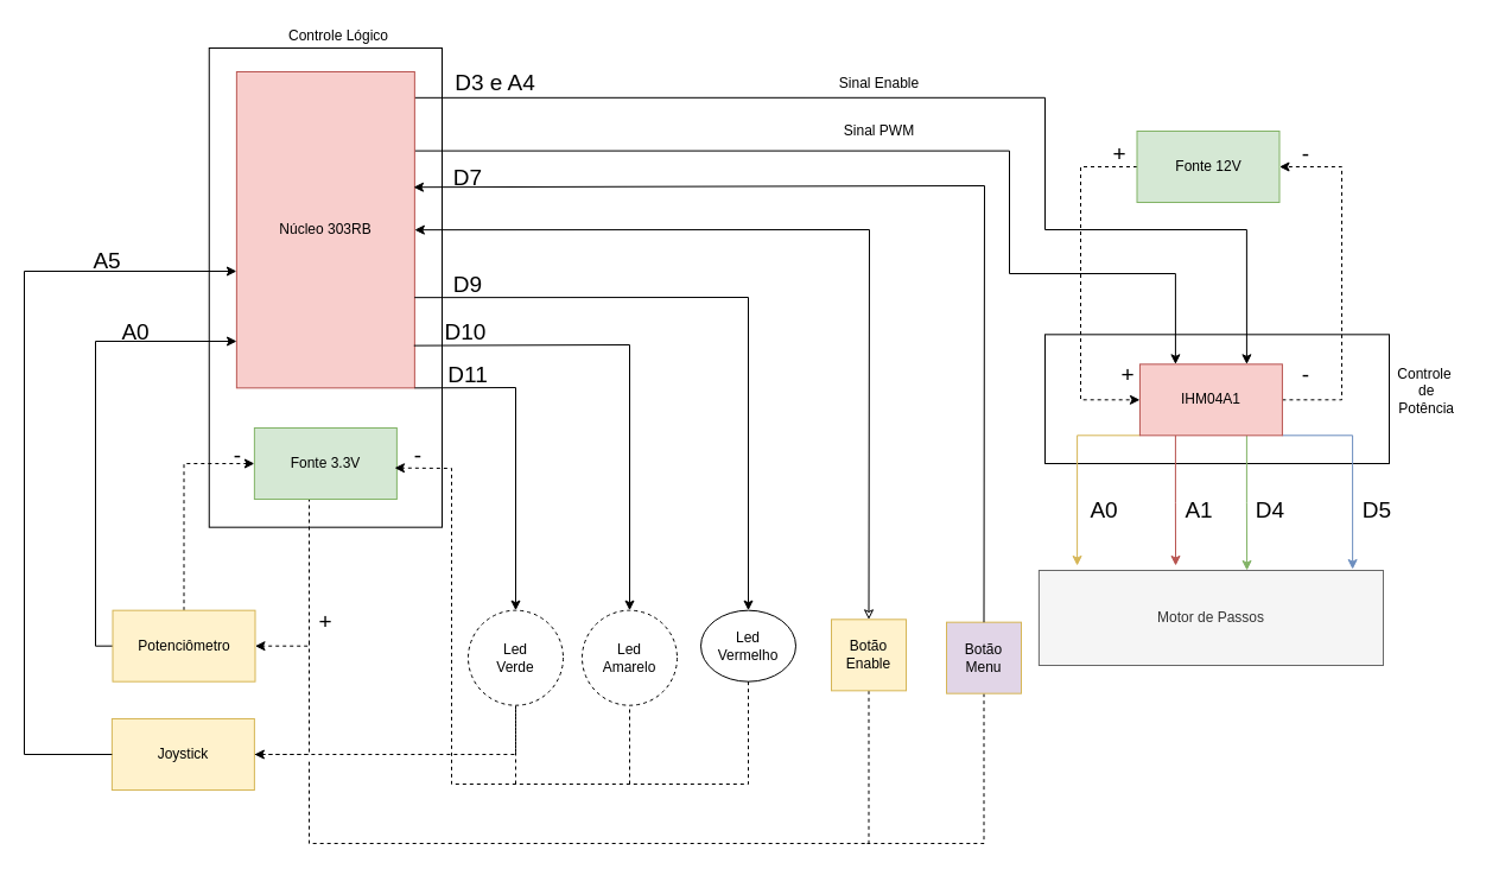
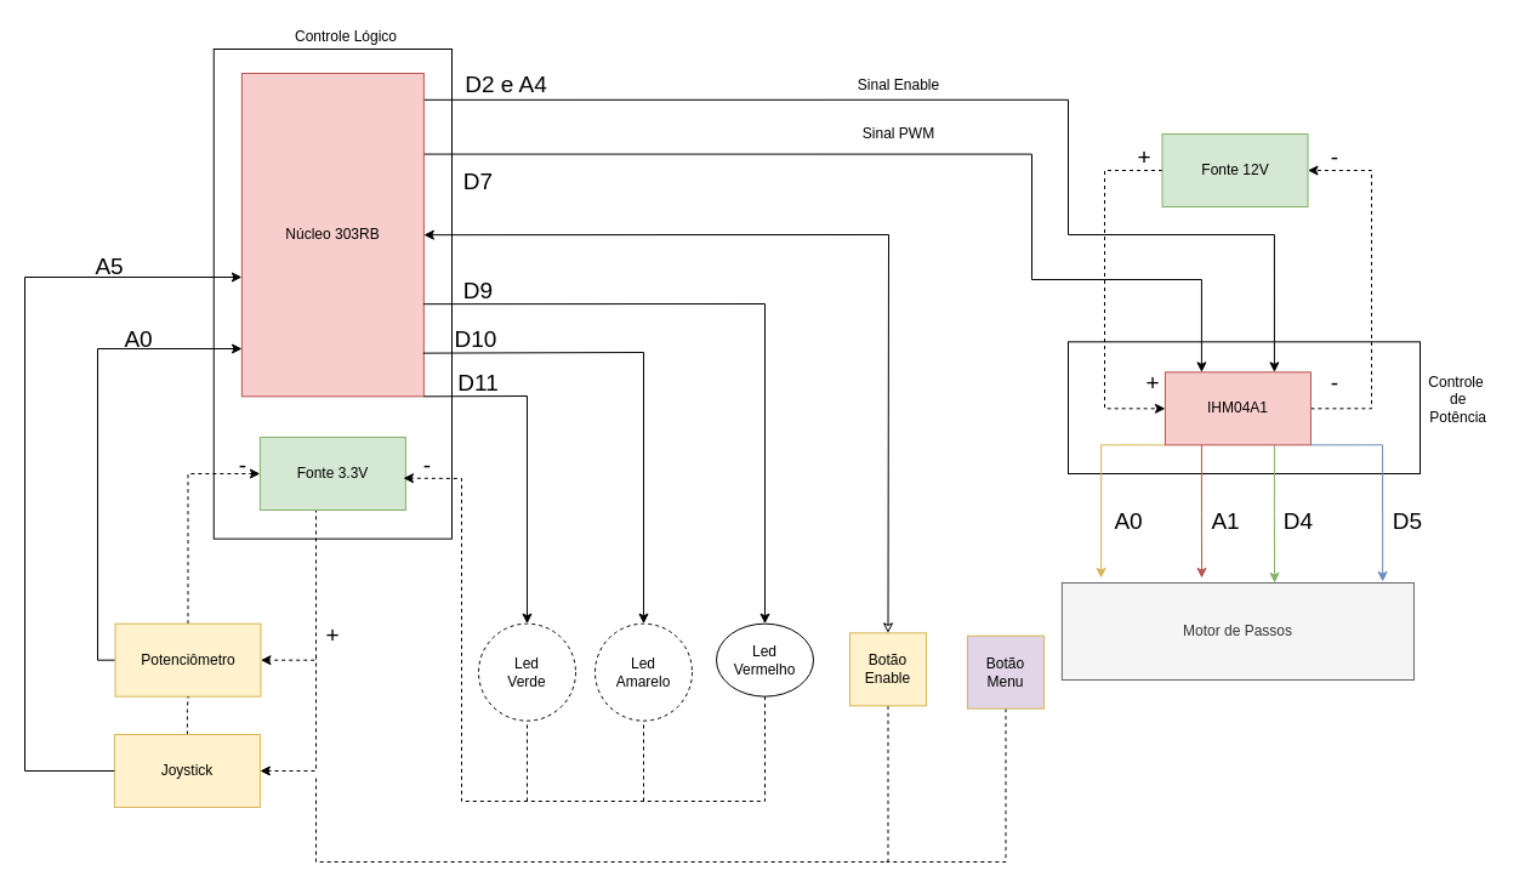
  <mxCell id="0" />
  <mxCell id="1" parent="0" />
  <mxCell id="2" value="" style="rounded=0;whiteSpace=wrap;html=1;fillColor=none;" vertex="1" parent="1"><mxGeometry x="880" y="281.33" width="290" height="108.67" as="geometry" /></mxCell>
  <mxCell id="3" value="" style="rounded=0;whiteSpace=wrap;html=1;fillColor=none;" vertex="1" parent="1"><mxGeometry x="175.75" y="40" width="196.25" height="403.67" as="geometry" /></mxCell>
  <mxCell id="4" value="&lt;font style=&quot;font-size: 12px&quot;&gt;Sinal PWM&lt;/font&gt;" style="edgeStyle=orthogonalEdgeStyle;rounded=0;orthogonalLoop=1;jettySize=auto;html=1;exitX=1;exitY=0.25;exitDx=0;exitDy=0;entryX=0.25;entryY=0;entryDx=0;entryDy=0;" edge="1" parent="1" source="6" target="13"><mxGeometry x="-0.047" y="17" relative="1" as="geometry"><Array as="points"><mxPoint x="850" y="127" /><mxPoint x="850" y="230" /><mxPoint x="990" y="230" /></Array><mxPoint as="offset" /></mxGeometry></mxCell>
  <mxCell id="5" value="&lt;font style=&quot;font-size: 12px&quot;&gt;Sinal Enable&lt;/font&gt;" style="edgeStyle=orthogonalEdgeStyle;rounded=0;orthogonalLoop=1;jettySize=auto;html=1;exitX=0.995;exitY=0.082;exitDx=0;exitDy=0;entryX=0.75;entryY=0;entryDx=0;entryDy=0;exitPerimeter=0;" edge="1" parent="1" source="6" target="13"><mxGeometry x="-0.154" y="12" relative="1" as="geometry"><Array as="points"><mxPoint x="880" y="82" /><mxPoint x="880" y="193" /><mxPoint x="1050" y="193" /></Array><mxPoint as="offset" /></mxGeometry></mxCell>
  <mxCell id="6" value="Núcleo 303RB" style="rounded=0;whiteSpace=wrap;html=1;fillColor=#f8cecc;strokeColor=#b85450;" vertex="1" parent="1"><mxGeometry x="198.87" y="60" width="150" height="266.33" as="geometry" /></mxCell>
  <mxCell id="7" value="Motor de Passos" style="rounded=0;whiteSpace=wrap;html=1;fillColor=#f5f5f5;strokeColor=#666666;fontColor=#333333;" vertex="1" parent="1"><mxGeometry x="874.88" y="480" width="290.08" height="80" as="geometry" /></mxCell>
  <mxCell id="8" style="edgeStyle=orthogonalEdgeStyle;rounded=0;orthogonalLoop=1;jettySize=auto;html=1;exitX=1;exitY=0.5;exitDx=0;exitDy=0;entryX=1;entryY=0.5;entryDx=0;entryDy=0;dashed=1;" edge="1" parent="1" source="13" target="20"><mxGeometry relative="1" as="geometry"><Array as="points"><mxPoint x="1130" y="336" /><mxPoint x="1130" y="140" /></Array></mxGeometry></mxCell>
  <mxCell id="9" style="edgeStyle=orthogonalEdgeStyle;rounded=0;orthogonalLoop=1;jettySize=auto;html=1;exitX=0;exitY=1;exitDx=0;exitDy=0;entryX=0.111;entryY=-0.05;entryDx=0;entryDy=0;entryPerimeter=0;fillColor=#fff2cc;strokeColor=#d6b656;" edge="1" parent="1" source="13" target="7"><mxGeometry relative="1" as="geometry"><Array as="points"><mxPoint x="907" y="366" /></Array></mxGeometry></mxCell>
  <mxCell id="10" style="edgeStyle=orthogonalEdgeStyle;rounded=0;orthogonalLoop=1;jettySize=auto;html=1;exitX=0.25;exitY=1;exitDx=0;exitDy=0;entryX=0.397;entryY=-0.05;entryDx=0;entryDy=0;entryPerimeter=0;fillColor=#f8cecc;strokeColor=#b85450;" edge="1" parent="1" source="13" target="7"><mxGeometry relative="1" as="geometry" /></mxCell>
  <mxCell id="11" style="edgeStyle=orthogonalEdgeStyle;rounded=0;orthogonalLoop=1;jettySize=auto;html=1;exitX=0.75;exitY=1;exitDx=0;exitDy=0;entryX=0.604;entryY=0;entryDx=0;entryDy=0;entryPerimeter=0;fillColor=#d5e8d4;strokeColor=#82b366;" edge="1" parent="1" source="13" target="7"><mxGeometry relative="1" as="geometry" /></mxCell>
  <mxCell id="12" style="edgeStyle=orthogonalEdgeStyle;rounded=0;orthogonalLoop=1;jettySize=auto;html=1;exitX=1;exitY=1;exitDx=0;exitDy=0;entryX=0.911;entryY=-0.012;entryDx=0;entryDy=0;entryPerimeter=0;fillColor=#dae8fc;strokeColor=#6c8ebf;" edge="1" parent="1" source="13" target="7"><mxGeometry relative="1" as="geometry"><Array as="points"><mxPoint x="1139" y="366" /></Array></mxGeometry></mxCell>
  <mxCell id="13" value="IHM04A1" style="rounded=0;whiteSpace=wrap;html=1;fillColor=#f8cecc;strokeColor=#b85450;" vertex="1" parent="1"><mxGeometry x="959.92" y="306.33" width="120" height="60" as="geometry" /></mxCell>
  <mxCell id="14" style="edgeStyle=orthogonalEdgeStyle;rounded=0;orthogonalLoop=1;jettySize=auto;html=1;exitX=0.5;exitY=0;exitDx=0;exitDy=0;entryX=0;entryY=0.5;entryDx=0;entryDy=0;dashed=1;" edge="1" parent="1" source="16" target="22"><mxGeometry relative="1" as="geometry" /></mxCell>
  <mxCell id="15" value="" style="edgeStyle=orthogonalEdgeStyle;rounded=0;orthogonalLoop=1;jettySize=auto;html=1;exitX=0;exitY=0.5;exitDx=0;exitDy=0;" edge="1" parent="1" source="16"><mxGeometry x="0.498" y="6" relative="1" as="geometry"><mxPoint as="offset" /><mxPoint x="199" y="287" as="targetPoint" /><Array as="points"><mxPoint x="80" y="543.67" /><mxPoint x="80" y="286.67" /></Array></mxGeometry></mxCell>
  <mxCell id="16" value="Potenciômetro" style="rounded=0;whiteSpace=wrap;html=1;fillColor=#fff2cc;strokeColor=#d6b656;" vertex="1" parent="1"><mxGeometry x="94.5" y="513.67" width="120" height="60" as="geometry" /></mxCell>
  <mxCell id="17" value="Controle Lógico" style="text;html=1;strokeColor=none;fillColor=none;align=center;verticalAlign=middle;whiteSpace=wrap;rounded=0;" vertex="1" parent="1"><mxGeometry x="230" y="20" width="110" height="20" as="geometry" /></mxCell>
  <mxCell id="18" value="Controle&lt;br&gt;&amp;nbsp;de&lt;br&gt;&amp;nbsp;Potência" style="text;html=1;strokeColor=none;fillColor=none;align=center;verticalAlign=middle;whiteSpace=wrap;rounded=0;" vertex="1" parent="1"><mxGeometry x="1170" y="306.33" width="60" height="46.33" as="geometry" /></mxCell>
  <mxCell id="19" style="edgeStyle=orthogonalEdgeStyle;rounded=0;orthogonalLoop=1;jettySize=auto;html=1;exitX=0;exitY=0.5;exitDx=0;exitDy=0;dashed=1;entryX=0;entryY=0.5;entryDx=0;entryDy=0;" edge="1" parent="1" source="20" target="13"><mxGeometry relative="1" as="geometry"><mxPoint x="949.92" y="336.33" as="targetPoint" /><Array as="points"><mxPoint x="910" y="140" /><mxPoint x="910" y="336" /></Array></mxGeometry></mxCell>
  <mxCell id="20" value="Fonte 12V" style="rounded=0;whiteSpace=wrap;html=1;fillColor=#d5e8d4;strokeColor=#82b366;" vertex="1" parent="1"><mxGeometry x="957.5" y="110" width="120" height="60" as="geometry" /></mxCell>
  <mxCell id="21" style="edgeStyle=orthogonalEdgeStyle;rounded=0;orthogonalLoop=1;jettySize=auto;html=1;entryX=1;entryY=0.5;entryDx=0;entryDy=0;dashed=1;exitX=0.376;exitY=1;exitDx=0;exitDy=0;exitPerimeter=0;" edge="1" parent="1" source="22" target="16"><mxGeometry relative="1" as="geometry"><Array as="points"><mxPoint x="260" y="420" /><mxPoint x="260" y="544" /></Array></mxGeometry></mxCell>
  <mxCell id="22" value="Fonte 3.3V" style="rounded=0;whiteSpace=wrap;html=1;fillColor=#d5e8d4;strokeColor=#82b366;" vertex="1" parent="1"><mxGeometry x="213.88" y="360" width="120" height="60" as="geometry" /></mxCell>
  <mxCell id="23" style="edgeStyle=orthogonalEdgeStyle;rounded=0;orthogonalLoop=1;jettySize=auto;html=1;exitX=0.5;exitY=1;exitDx=0;exitDy=0;" edge="1" parent="1" source="16" target="16"><mxGeometry relative="1" as="geometry" /></mxCell>
  <mxCell id="24" value="&lt;font style=&quot;font-size: 19px&quot;&gt;+&lt;/font&gt;" style="text;html=1;strokeColor=none;fillColor=none;align=center;verticalAlign=middle;whiteSpace=wrap;rounded=0;" vertex="1" parent="1"><mxGeometry x="253.87" y="513.67" width="40" height="20" as="geometry" /></mxCell>
  <mxCell id="25" value="&lt;span style=&quot;font-size: 19px&quot;&gt;-&lt;/span&gt;" style="text;html=1;strokeColor=none;fillColor=none;align=center;verticalAlign=middle;whiteSpace=wrap;rounded=0;" vertex="1" parent="1"><mxGeometry x="1079.92" y="120" width="40" height="20" as="geometry" /></mxCell>
  <mxCell id="26" value="&lt;font style=&quot;font-size: 19px&quot;&gt;+&lt;/font&gt;" style="text;html=1;strokeColor=none;fillColor=none;align=center;verticalAlign=middle;whiteSpace=wrap;rounded=0;" vertex="1" parent="1"><mxGeometry x="929.92" y="306.33" width="40" height="20" as="geometry" /></mxCell>
  <mxCell id="27" value="&lt;span style=&quot;font-size: 19px&quot;&gt;-&lt;/span&gt;" style="text;html=1;strokeColor=none;fillColor=none;align=center;verticalAlign=middle;whiteSpace=wrap;rounded=0;" vertex="1" parent="1"><mxGeometry x="1079.92" y="306.33" width="40" height="20" as="geometry" /></mxCell>
  <mxCell id="28" value="&lt;span style=&quot;font-size: 19px&quot;&gt;-&lt;/span&gt;" style="text;html=1;strokeColor=none;fillColor=none;align=center;verticalAlign=middle;whiteSpace=wrap;rounded=0;" vertex="1" parent="1"><mxGeometry x="179.5" y="373.67" width="40" height="20" as="geometry" /></mxCell>
  <mxCell id="29" value="&lt;span style=&quot;font-size: 19px&quot;&gt;-&lt;/span&gt;" style="text;html=1;strokeColor=none;fillColor=none;align=center;verticalAlign=middle;whiteSpace=wrap;rounded=0;" vertex="1" parent="1"><mxGeometry x="332" y="373.67" width="40" height="20" as="geometry" /></mxCell>
  <mxCell id="30" value="Led&lt;br&gt;Verde" style="ellipse;whiteSpace=wrap;html=1;dashed=1;" vertex="1" parent="1"><mxGeometry x="394" y="513.67" width="80" height="80" as="geometry" /></mxCell>
  <mxCell id="31" value="Led&lt;br&gt;Amarelo" style="ellipse;whiteSpace=wrap;html=1;dashed=1;" vertex="1" parent="1"><mxGeometry x="490" y="513.67" width="80" height="80" as="geometry" /></mxCell>
  <mxCell id="32" value="Led&lt;br&gt;Vermelho" style="ellipse;whiteSpace=wrap;html=1;" vertex="1" parent="1"><mxGeometry x="590" y="513.67" width="80" height="60" as="geometry" /></mxCell>
  <mxCell id="33" value="&lt;font style=&quot;font-size: 19px&quot;&gt;+&lt;/font&gt;" style="text;html=1;strokeColor=none;fillColor=none;align=center;verticalAlign=middle;whiteSpace=wrap;rounded=0;" vertex="1" parent="1"><mxGeometry x="922.5" y="120" width="40" height="20" as="geometry" /></mxCell>
  <mxCell id="34" value="" style="endArrow=none;dashed=1;html=1;rounded=0;entryX=0.5;entryY=1;entryDx=0;entryDy=0;" edge="1" parent="1" target="30"><mxGeometry width="50" height="50" relative="1" as="geometry"><mxPoint x="434" y="660" as="sourcePoint" /><mxPoint x="510" y="610" as="targetPoint" /></mxGeometry></mxCell>
  <mxCell id="35" value="" style="endArrow=none;dashed=1;html=1;rounded=0;entryX=0.5;entryY=1;entryDx=0;entryDy=0;" edge="1" parent="1" target="31"><mxGeometry width="50" height="50" relative="1" as="geometry"><mxPoint x="530" y="660" as="sourcePoint" /><mxPoint x="444" y="603.67" as="targetPoint" /></mxGeometry></mxCell>
- <mxCell id="36" style="edgeStyle=orthogonalEdgeStyle;rounded=0;orthogonalLoop=1;jettySize=auto;html=1;startArrow=none;startFill=0;endArrow=none;endFill=0;dashed=1;" edge="1" parent="1" source="37" target="30"><mxGeometry relative="1" as="geometry" /></mxCell>
+ <mxCell id="36" style="edgeStyle=orthogonalEdgeStyle;rounded=0;orthogonalLoop=1;jettySize=auto;html=1;entryX=0.5;entryY=1;entryDx=0;entryDy=0;startArrow=none;startFill=0;endArrow=none;endFill=0;dashed=1;" edge="1" parent="1" source="37" target="16"><mxGeometry relative="1" as="geometry" /></mxCell>
  <mxCell id="37" value="Joystick" style="rounded=0;whiteSpace=wrap;html=1;fillColor=#fff2cc;strokeColor=#d6b656;" vertex="1" parent="1"><mxGeometry x="93.88" y="605" width="120" height="60" as="geometry" /></mxCell>
  <mxCell id="38" value="" style="endArrow=classic;html=1;rounded=0;entryX=1;entryY=0.5;entryDx=0;entryDy=0;dashed=1;" edge="1" parent="1" target="37"><mxGeometry width="50" height="50" relative="1" as="geometry"><mxPoint x="260" y="540" as="sourcePoint" /><mxPoint x="310" y="590" as="targetPoint" /><Array as="points"><mxPoint x="260" y="635" /></Array></mxGeometry></mxCell>
  <mxCell id="39" value="" style="endArrow=classic;html=1;rounded=0;entryX=0;entryY=1;entryDx=0;entryDy=0;dashed=1;exitX=0.5;exitY=1;exitDx=0;exitDy=0;" edge="1" parent="1" source="32" target="29"><mxGeometry width="50" height="50" relative="1" as="geometry"><mxPoint x="372" y="593.67" as="sourcePoint" /><mxPoint x="325.88" y="688.67" as="targetPoint" /><Array as="points"><mxPoint x="630" y="660" /><mxPoint x="380" y="660" /><mxPoint x="380" y="394" /></Array></mxGeometry></mxCell>
  <mxCell id="40" value="" style="edgeStyle=orthogonalEdgeStyle;rounded=0;orthogonalLoop=1;jettySize=auto;html=1;exitX=0;exitY=0.5;exitDx=0;exitDy=0;" edge="1" parent="1" source="37" target="6"><mxGeometry x="0.498" y="6" relative="1" as="geometry"><mxPoint as="offset" /><mxPoint x="34.45" y="484.99" as="sourcePoint" /><mxPoint x="138.82" y="227.49" as="targetPoint" /><Array as="points"><mxPoint x="20" y="635" /><mxPoint x="20" y="228" /></Array></mxGeometry></mxCell>
  <mxCell id="41" style="edgeStyle=orthogonalEdgeStyle;rounded=0;orthogonalLoop=1;jettySize=auto;html=1;startArrow=none;startFill=0;endArrow=none;endFill=0;dashed=1;" edge="1" parent="1" source="42"><mxGeometry relative="1" as="geometry"><mxPoint x="260" y="640" as="targetPoint" /><Array as="points"><mxPoint x="732" y="710" /><mxPoint x="260" y="710" /></Array></mxGeometry></mxCell>
  <mxCell id="42" value="&lt;span&gt;Botão&lt;/span&gt;&lt;br&gt;&lt;span&gt;Enable&lt;/span&gt;" style="rounded=0;whiteSpace=wrap;html=1;fillColor=#fff2cc;strokeColor=#d6b656;" vertex="1" parent="1"><mxGeometry x="700" y="521.33" width="63" height="60" as="geometry" /></mxCell>
  <mxCell id="43" style="edgeStyle=orthogonalEdgeStyle;rounded=0;orthogonalLoop=1;jettySize=auto;html=1;dashed=1;startArrow=none;startFill=0;endArrow=none;endFill=0;" edge="1" parent="1" source="44"><mxGeometry relative="1" as="geometry"><mxPoint x="730" y="710" as="targetPoint" /><Array as="points"><mxPoint x="828" y="710" /><mxPoint x="730" y="710" /></Array></mxGeometry></mxCell>
  <mxCell id="44" value="&lt;span&gt;Botão&lt;/span&gt;&lt;br&gt;Menu" style="rounded=0;whiteSpace=wrap;html=1;fillColor=#e1d5e7;strokeColor=#d6b656;" vertex="1" parent="1"><mxGeometry x="797" y="523.67" width="63" height="60" as="geometry" /></mxCell>
  <mxCell id="45" value="" style="endArrow=classic;html=1;rounded=0;entryX=0.5;entryY=0;entryDx=0;entryDy=0;exitX=1;exitY=1;exitDx=0;exitDy=0;" edge="1" parent="1" source="6" target="30"><mxGeometry width="50" height="50" relative="1" as="geometry"><mxPoint x="410" y="330" as="sourcePoint" /><mxPoint x="460" y="280" as="targetPoint" /><Array as="points"><mxPoint x="434" y="326" /></Array></mxGeometry></mxCell>
  <mxCell id="46" value="" style="endArrow=classic;html=1;rounded=0;entryX=0.5;entryY=0;entryDx=0;entryDy=0;exitX=1;exitY=0.5;exitDx=0;exitDy=0;startArrow=classic;startFill=1;endFill=0;" edge="1" parent="1" source="6" target="42"><mxGeometry width="50" height="50" relative="1" as="geometry"><mxPoint x="650" y="219.998" as="sourcePoint" /><mxPoint x="732.88" y="437.7" as="targetPoint" /><Array as="points"><mxPoint x="732" y="193" /></Array></mxGeometry></mxCell>
  <mxCell id="47" value="" style="endArrow=classic;html=1;rounded=0;entryX=0.5;entryY=0;entryDx=0;entryDy=0;exitX=0.999;exitY=0.714;exitDx=0;exitDy=0;exitPerimeter=0;" edge="1" parent="1" source="6" target="32"><mxGeometry width="50" height="50" relative="1" as="geometry"><mxPoint x="550" y="249.998" as="sourcePoint" /><mxPoint x="632.88" y="467.7" as="targetPoint" /><Array as="points"><mxPoint x="630" y="250" /></Array></mxGeometry></mxCell>
  <mxCell id="48" value="" style="endArrow=classic;html=1;rounded=0;entryX=0.5;entryY=0;entryDx=0;entryDy=0;exitX=0.996;exitY=0.866;exitDx=0;exitDy=0;exitPerimeter=0;" edge="1" parent="1" source="6" target="31"><mxGeometry width="50" height="50" relative="1" as="geometry"><mxPoint x="450" y="289.998" as="sourcePoint" /><mxPoint x="532.88" y="507.7" as="targetPoint" /><Array as="points"><mxPoint x="530" y="290" /></Array></mxGeometry></mxCell>
- <mxCell id="49" value="" style="endArrow=none;html=1;rounded=0;entryX=0.5;entryY=0;entryDx=0;entryDy=0;exitX=0.994;exitY=0.365;exitDx=0;exitDy=0;exitPerimeter=0;endFill=0;startArrow=classic;startFill=1;" edge="1" parent="1" source="6" target="44"><mxGeometry width="50" height="50" relative="1" as="geometry"><mxPoint x="750" y="155.968" as="sourcePoint" /><mxPoint x="832.88" y="373.67" as="targetPoint" /><Array as="points"><mxPoint x="829" y="156" /></Array></mxGeometry></mxCell>
  <mxCell id="50" value="&lt;font style=&quot;font-size: 19px&quot;&gt;D11&lt;/font&gt;" style="text;html=1;strokeColor=none;fillColor=none;align=center;verticalAlign=middle;whiteSpace=wrap;rounded=0;" vertex="1" parent="1"><mxGeometry x="374" y="306.33" width="40" height="20" as="geometry" /></mxCell>
  <mxCell id="51" value="&lt;font style=&quot;font-size: 19px&quot;&gt;D9&lt;/font&gt;" style="text;html=1;strokeColor=none;fillColor=none;align=center;verticalAlign=middle;whiteSpace=wrap;rounded=0;" vertex="1" parent="1"><mxGeometry x="374" y="230" width="40" height="20" as="geometry" /></mxCell>
  <mxCell id="52" value="&lt;font style=&quot;font-size: 19px&quot;&gt;D10&lt;/font&gt;" style="text;html=1;strokeColor=none;fillColor=none;align=center;verticalAlign=middle;whiteSpace=wrap;rounded=0;" vertex="1" parent="1"><mxGeometry x="372" y="270" width="40" height="20" as="geometry" /></mxCell>
  <mxCell id="53" value="&lt;font style=&quot;font-size: 19px&quot;&gt;D7&lt;/font&gt;" style="text;html=1;strokeColor=none;fillColor=none;align=center;verticalAlign=middle;whiteSpace=wrap;rounded=0;" vertex="1" parent="1"><mxGeometry x="374" y="140" width="40" height="20" as="geometry" /></mxCell>
  <mxCell id="54" value="&lt;font style=&quot;font-size: 19px&quot;&gt;A5&lt;/font&gt;" style="text;html=1;strokeColor=none;fillColor=none;align=center;verticalAlign=middle;whiteSpace=wrap;rounded=0;" vertex="1" parent="1"><mxGeometry x="70" y="210" width="40" height="20" as="geometry" /></mxCell>
  <mxCell id="55" value="&lt;font style=&quot;font-size: 19px&quot;&gt;A0&lt;/font&gt;" style="text;html=1;strokeColor=none;fillColor=none;align=center;verticalAlign=middle;whiteSpace=wrap;rounded=0;" vertex="1" parent="1"><mxGeometry x="93.88" y="270" width="40" height="20" as="geometry" /></mxCell>
  <mxCell id="56" value="&lt;font style=&quot;font-size: 19px&quot;&gt;D5&lt;/font&gt;" style="text;html=1;strokeColor=none;fillColor=none;align=center;verticalAlign=middle;whiteSpace=wrap;rounded=0;" vertex="1" parent="1"><mxGeometry x="1140" y="420" width="40" height="20" as="geometry" /></mxCell>
  <mxCell id="57" value="&lt;font style=&quot;font-size: 19px&quot;&gt;D4&lt;/font&gt;" style="text;html=1;strokeColor=none;fillColor=none;align=center;verticalAlign=middle;whiteSpace=wrap;rounded=0;" vertex="1" parent="1"><mxGeometry x="1050" y="420" width="40" height="20" as="geometry" /></mxCell>
- <mxCell id="58" value="&lt;font style=&quot;font-size: 19px&quot;&gt;D3 e A4&lt;/font&gt;" style="text;html=1;strokeColor=none;fillColor=none;align=center;verticalAlign=middle;whiteSpace=wrap;rounded=0;" vertex="1" parent="1"><mxGeometry x="374" y="60" width="86" height="20" as="geometry" /></mxCell>
+ <mxCell id="58" value="&lt;font style=&quot;font-size: 19px&quot;&gt;D2 e A4&lt;/font&gt;" style="text;html=1;strokeColor=none;fillColor=none;align=center;verticalAlign=middle;whiteSpace=wrap;rounded=0;" vertex="1" parent="1"><mxGeometry x="374" y="60" width="86" height="20" as="geometry" /></mxCell>
  <mxCell id="59" value="&lt;span style=&quot;font-size: 19px&quot;&gt;A1&lt;/span&gt;" style="text;html=1;strokeColor=none;fillColor=none;align=center;verticalAlign=middle;whiteSpace=wrap;rounded=0;" vertex="1" parent="1"><mxGeometry x="990" y="420" width="40" height="20" as="geometry" /></mxCell>
  <mxCell id="60" value="&lt;font style=&quot;font-size: 19px&quot;&gt;A0&lt;/font&gt;" style="text;html=1;strokeColor=none;fillColor=none;align=center;verticalAlign=middle;whiteSpace=wrap;rounded=0;" vertex="1" parent="1"><mxGeometry x="910" y="420" width="40" height="20" as="geometry" /></mxCell>
